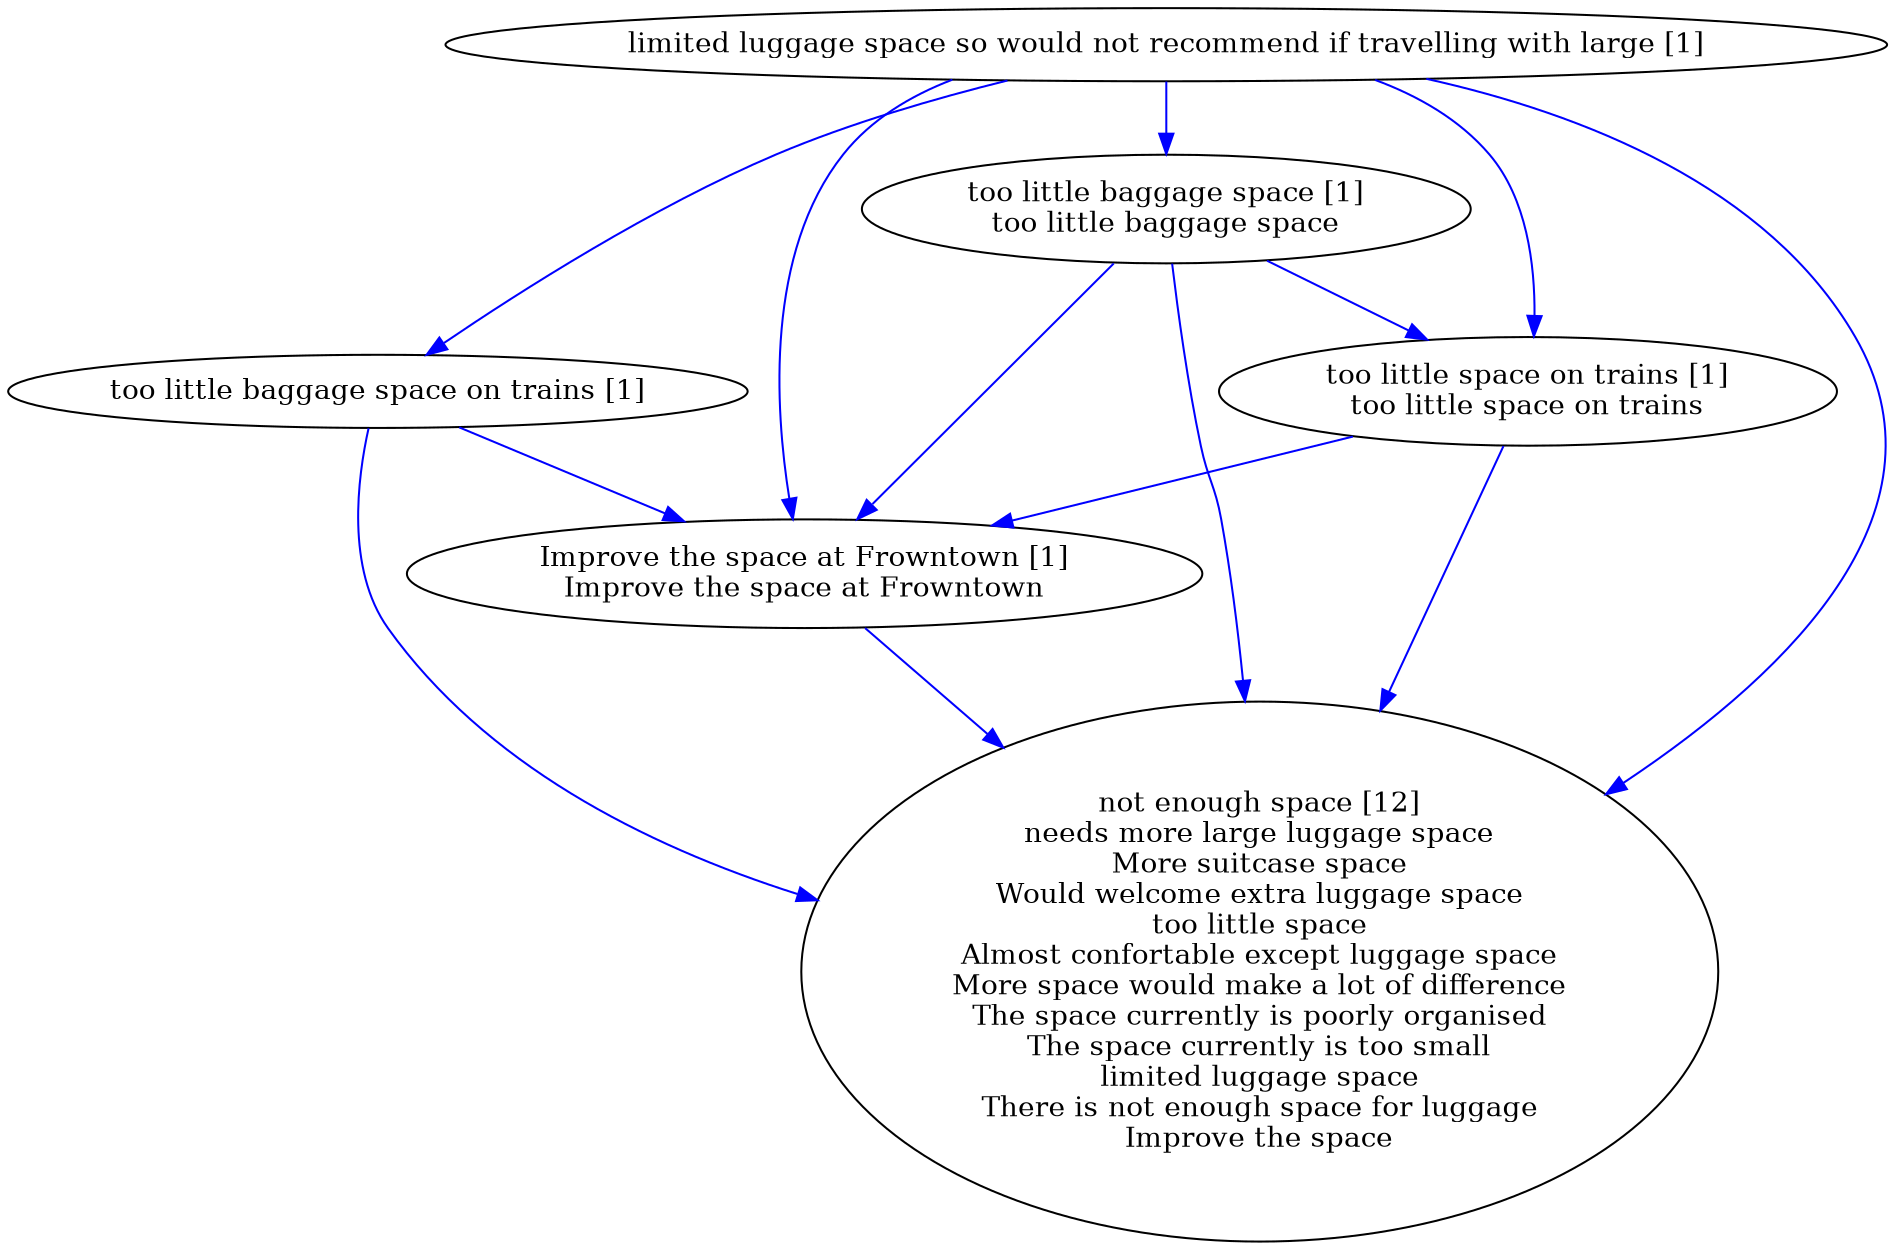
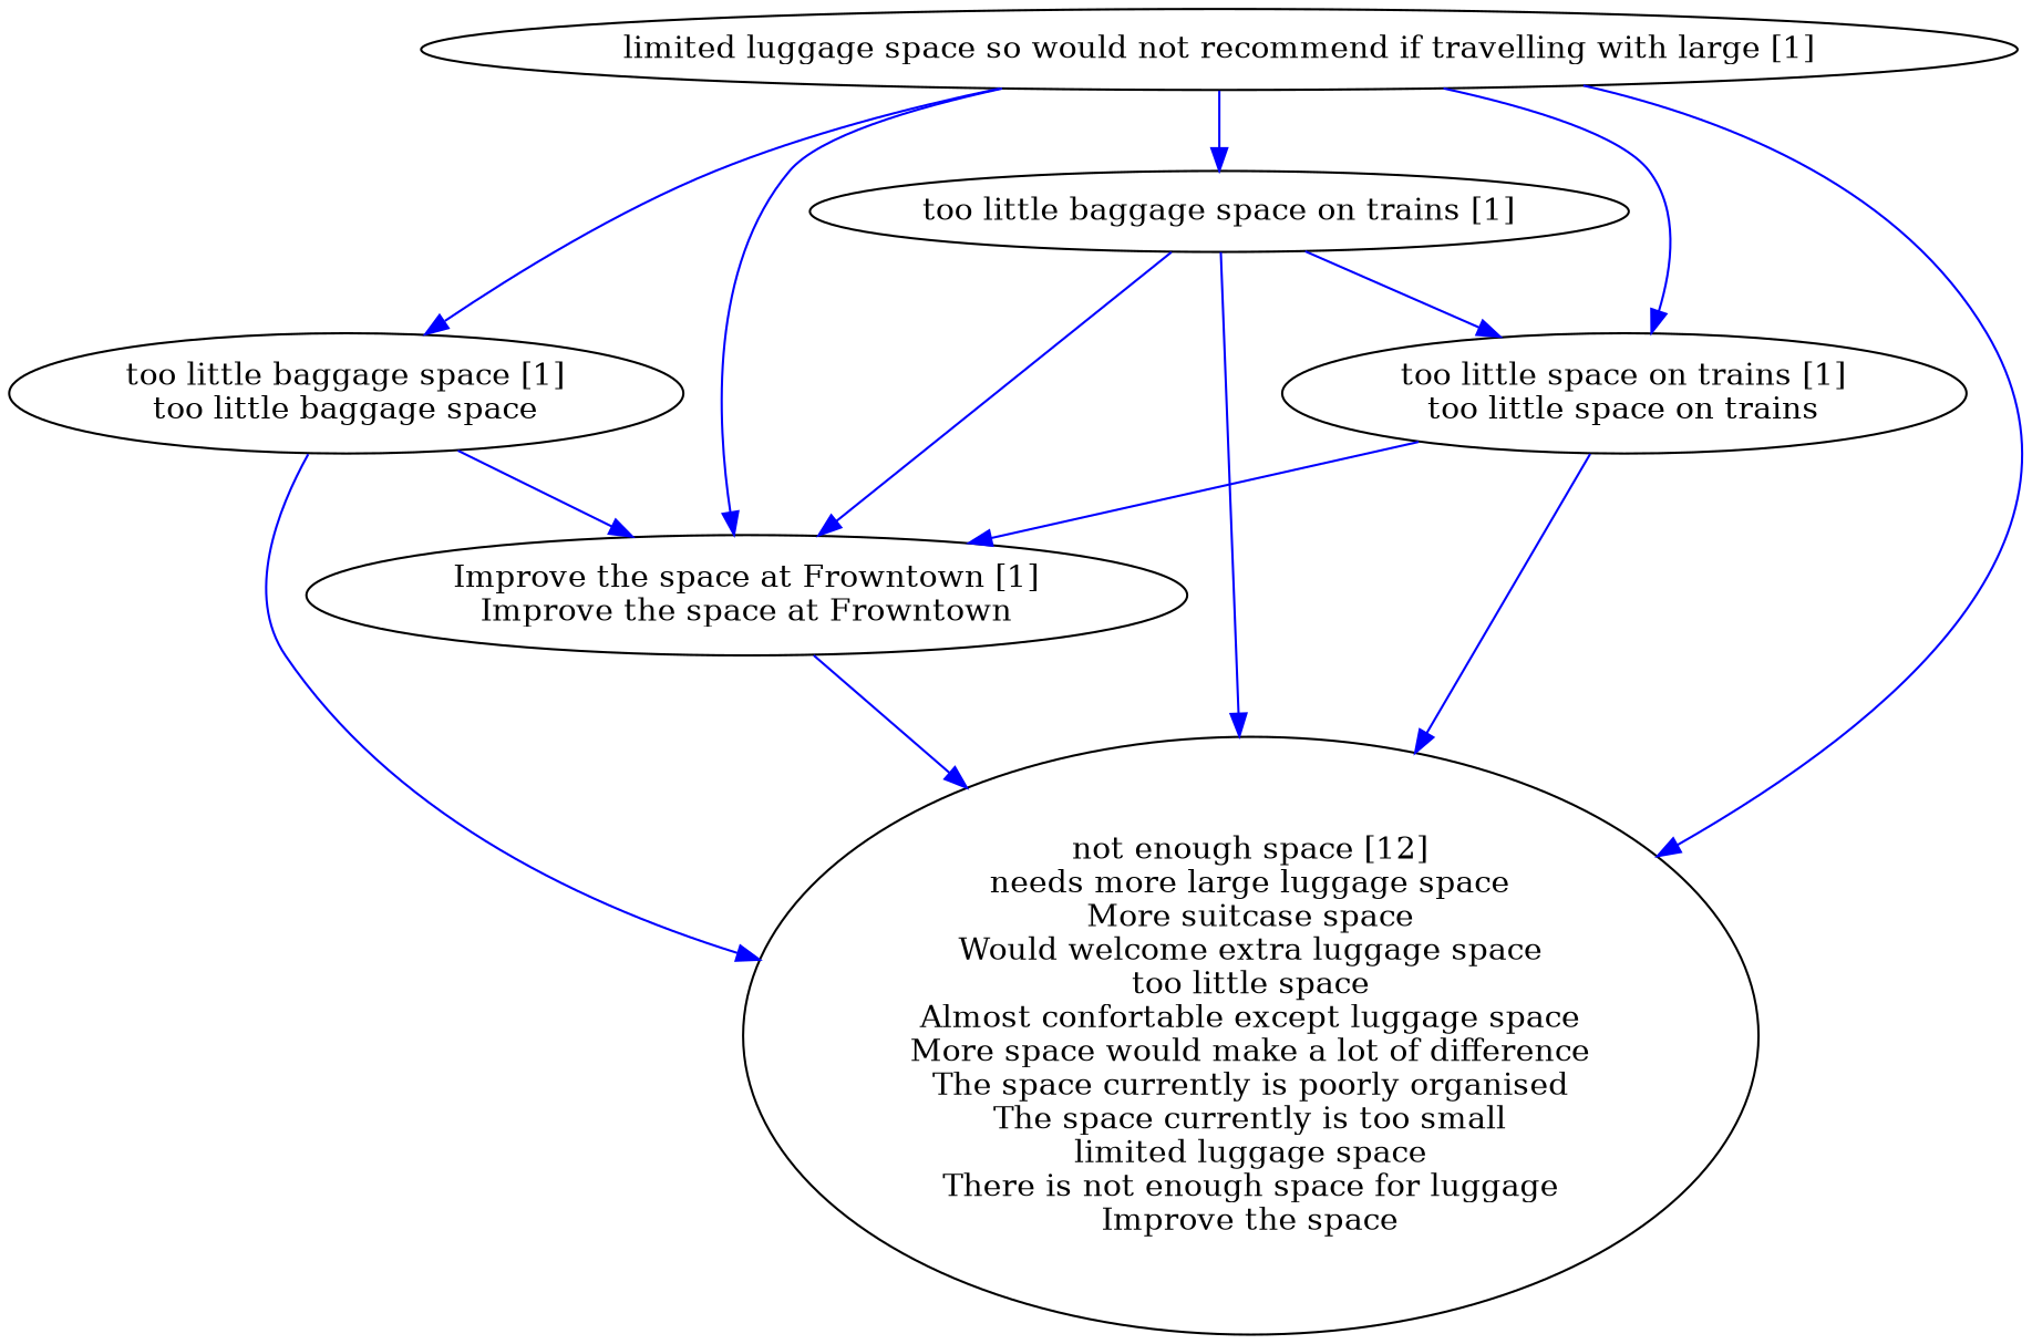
  digraph {
    edge [color=blue]
    "Improve the space at Frowntown [1]\nImprove the space at Frowntown"
    "not enough space [12]\nneeds more large luggage space\nMore suitcase space\nWould welcome extra luggage space\ntoo little space\nAlmost confortable except luggage space\nMore space would make a lot of difference\nThe space currently is poorly organised\nThe space currently is too small\nlimited luggage space\nThere is not enough space for luggage\nImprove the space"
    "limited luggage space so would not recommend if travelling with large [1]"
    "too little baggage space on trains [1]"
    "too little baggage space [1]\ntoo little baggage space"
    "too little space on trains [1]\ntoo little space on trains"
    "Improve the space at Frowntown [1]\nImprove the space at Frowntown" -> "not enough space [12]\nneeds more large luggage space\nMore suitcase space\nWould welcome extra luggage space\ntoo little space\nAlmost confortable except luggage space\nMore space would make a lot of difference\nThe space currently is poorly organised\nThe space currently is too small\nlimited luggage space\nThere is not enough space for luggage\nImprove the space"
    "limited luggage space so would not recommend if travelling with large [1]" -> "Improve the space at Frowntown [1]\nImprove the space at Frowntown"
    "limited luggage space so would not recommend if travelling with large [1]" -> "not enough space [12]\nneeds more large luggage space\nMore suitcase space\nWould welcome extra luggage space\ntoo little space\nAlmost confortable except luggage space\nMore space would make a lot of difference\nThe space currently is poorly organised\nThe space currently is too small\nlimited luggage space\nThere is not enough space for luggage\nImprove the space"
    "limited luggage space so would not recommend if travelling with large [1]" -> "too little baggage space on trains [1]"
    "limited luggage space so would not recommend if travelling with large [1]" -> "too little baggage space [1]\ntoo little baggage space"
    "limited luggage space so would not recommend if travelling with large [1]" -> "too little space on trains [1]\ntoo little space on trains"
    "too little baggage space on trains [1]" -> "Improve the space at Frowntown [1]\nImprove the space at Frowntown"
    "too little baggage space on trains [1]" -> "not enough space [12]\nneeds more large luggage space\nMore suitcase space\nWould welcome extra luggage space\ntoo little space\nAlmost confortable except luggage space\nMore space would make a lot of difference\nThe space currently is poorly organised\nThe space currently is too small\nlimited luggage space\nThere is not enough space for luggage\nImprove the space"
-   "too little baggage space [1]\ntoo little baggage space" -> "too little space on trains [1]\ntoo little space on trains"
+   "too little baggage space on trains [1]" -> "too little space on trains [1]\ntoo little space on trains"
    "too little baggage space [1]\ntoo little baggage space" -> "Improve the space at Frowntown [1]\nImprove the space at Frowntown"
    "too little baggage space [1]\ntoo little baggage space" -> "not enough space [12]\nneeds more large luggage space\nMore suitcase space\nWould welcome extra luggage space\ntoo little space\nAlmost confortable except luggage space\nMore space would make a lot of difference\nThe space currently is poorly organised\nThe space currently is too small\nlimited luggage space\nThere is not enough space for luggage\nImprove the space"
    "too little space on trains [1]\ntoo little space on trains" -> "Improve the space at Frowntown [1]\nImprove the space at Frowntown"
    "too little space on trains [1]\ntoo little space on trains" -> "not enough space [12]\nneeds more large luggage space\nMore suitcase space\nWould welcome extra luggage space\ntoo little space\nAlmost confortable except luggage space\nMore space would make a lot of difference\nThe space currently is poorly organised\nThe space currently is too small\nlimited luggage space\nThere is not enough space for luggage\nImprove the space"
  }
